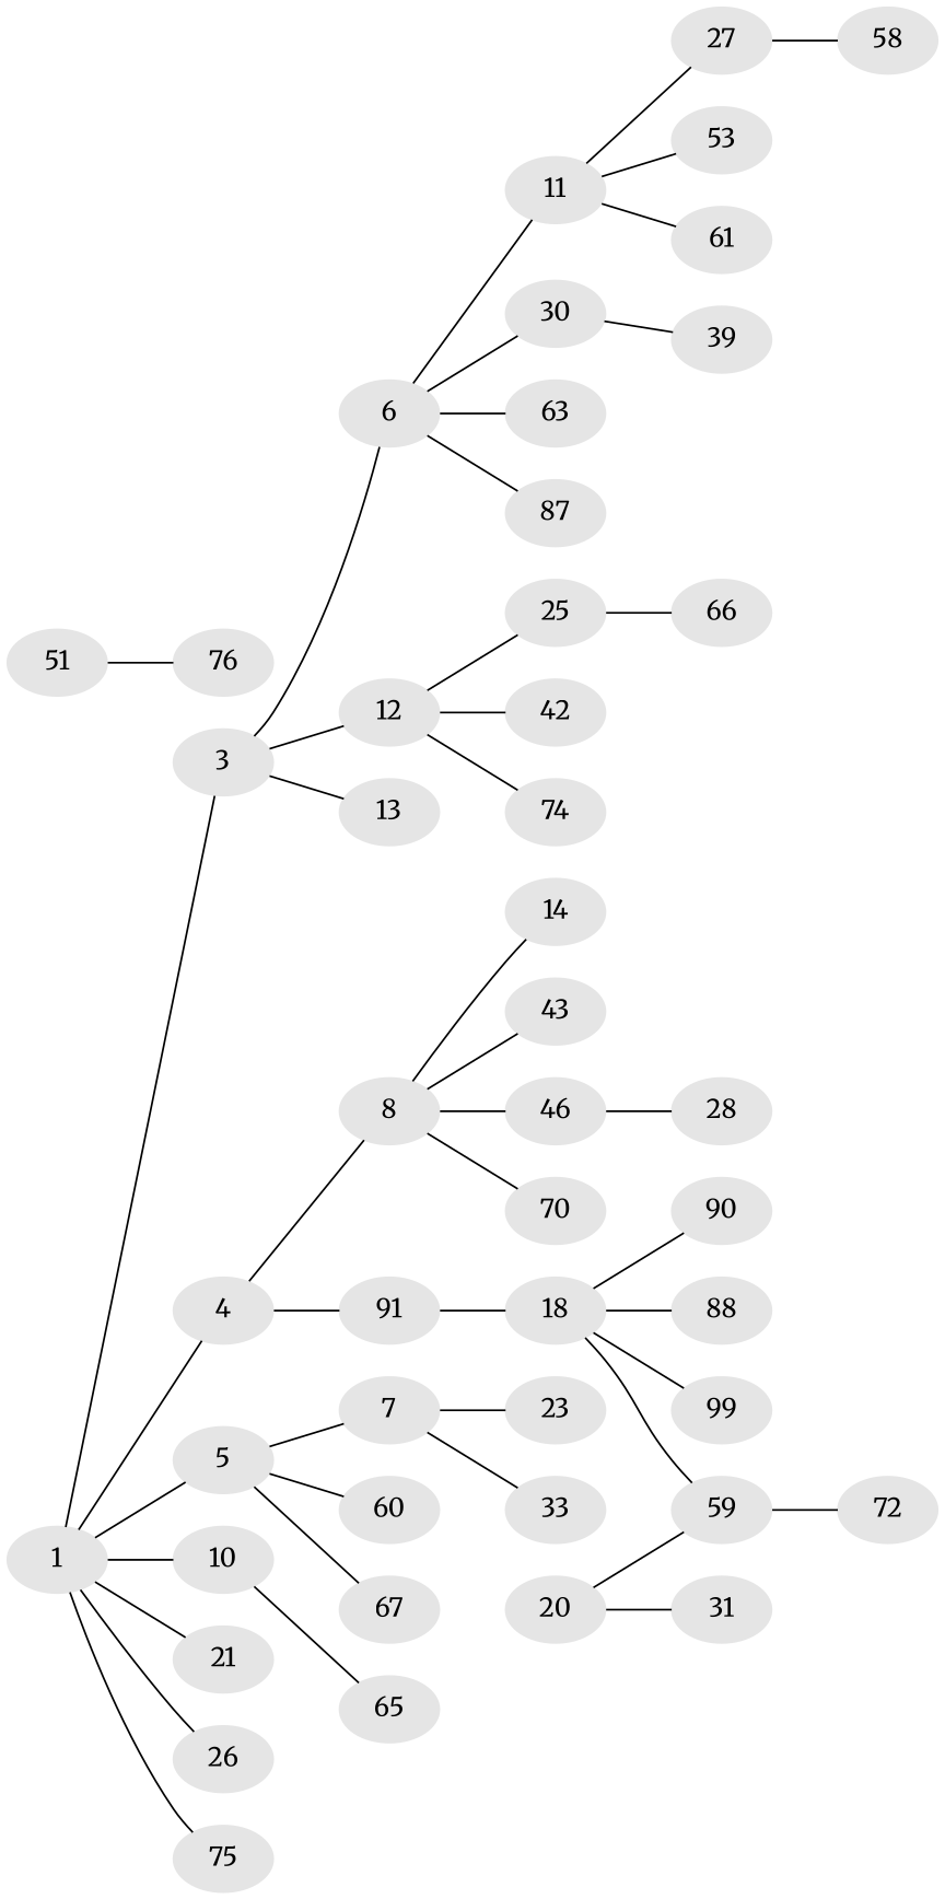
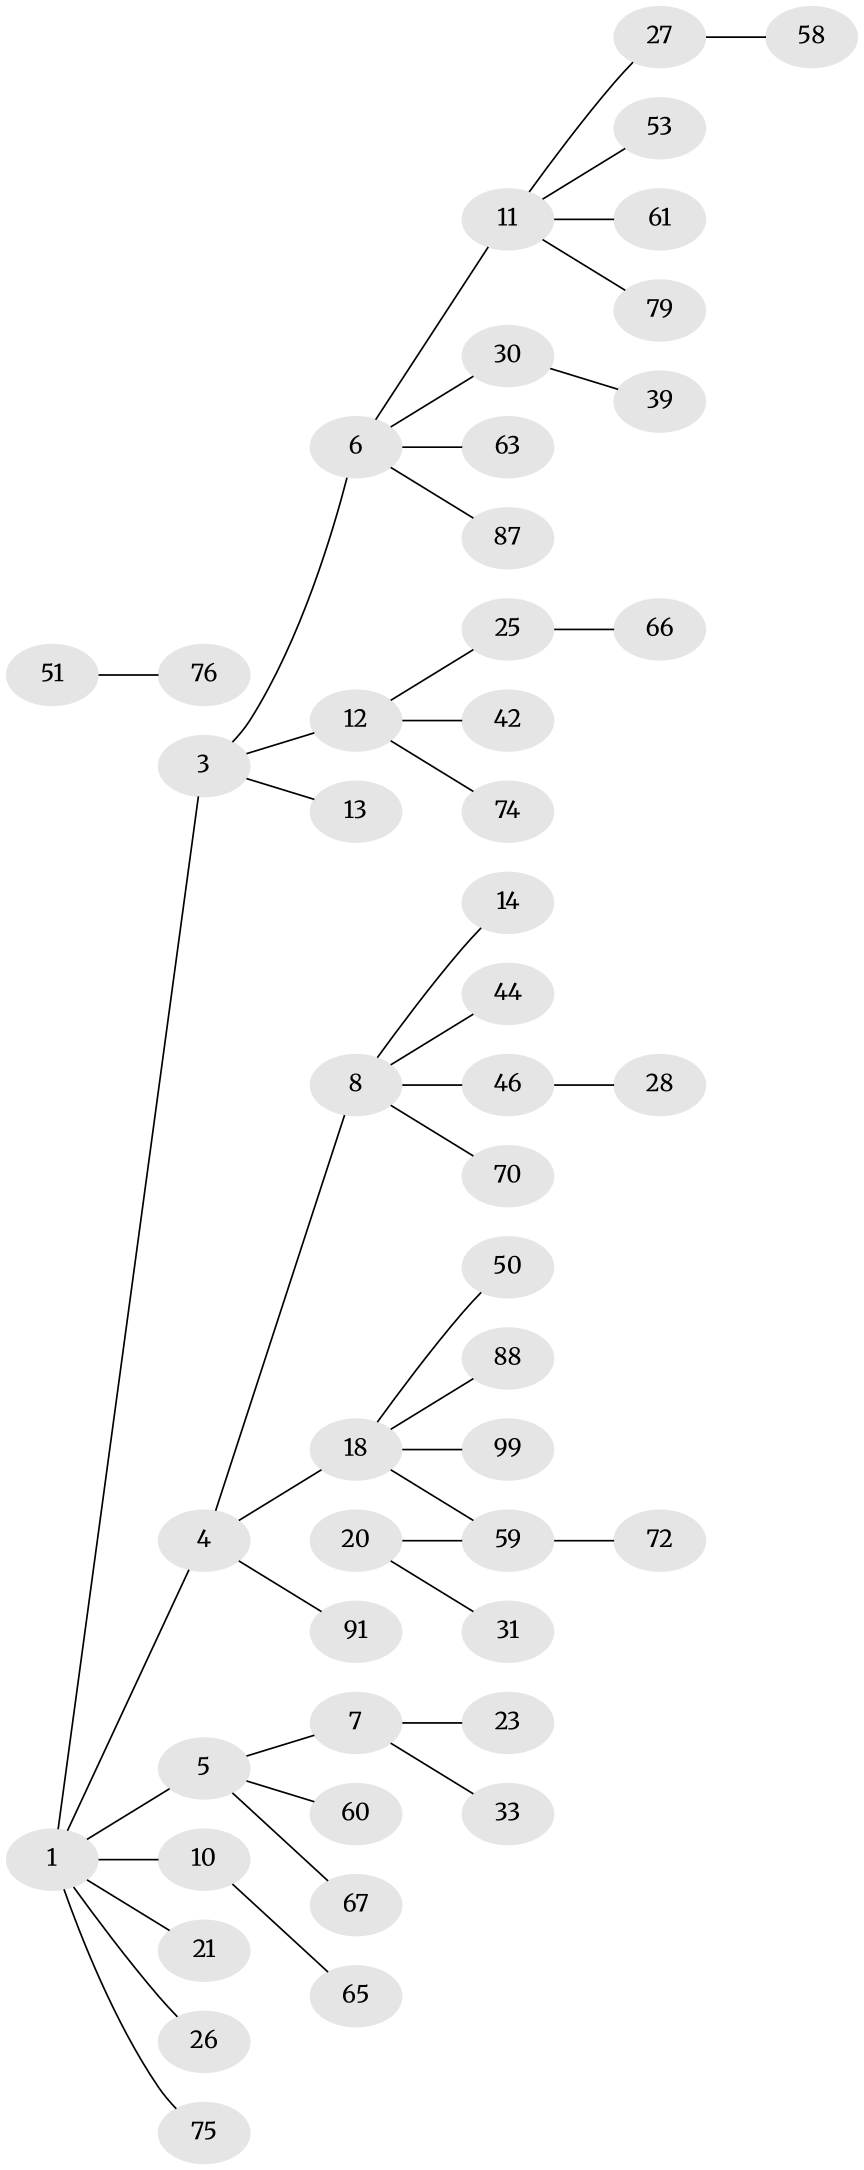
  graph {
    fontname=Merriweather
    rankdir=LR
    node [color=gray90 fontname=Merriweather style=filled]
    edge [fontname=Merriweather]
    1 [super="+2"]
    3
    4
    5 [super="+37"]
    10
    21 [super="+69"]
    26 [super="+36+73"]
    75 [super="+85"]
    6 [super="+17"]
    12 [super="+22+24+56"]
    13 [super="+57"]
    8 [super="+29+15+9"]
    18 [super="+43"]
    91
    7 [super="+83"]
    60
    67
    65 [super="+92+71"]
    11 [super="+16"]
    30 [super="+41"]
    63
    87
    25 [super="+97+93"]
    42 [super="+54"]
    74 [super="+90"]
    14
-   44 [label=43]
+   44
    46
    70
-   50 [label=90]
+   50
    88
    99
    59
    23 [super="+55"]
    33
    27
    53
    61 [super="+78+81"]
+   79 [super="+80"]
    39 [super="+82+98"]
    28
    58 [super="+64"]
    66
    31 [super="+47"]
    20
    72
    51
    76
    1 -- 3
    1 -- 4
    1 -- 5
    1 -- 10
    1 -- 21
    1 -- 26
    1 -- 75
    3 -- 6
    3 -- 12
    3 -- 13
    4 -- 8
-   91 -- 18
+   4 -- 18
    4 -- 91
    5 -- 7
    5 -- 60
    5 -- 67
    10 -- 65
    6 -- 11
    6 -- 30
    6 -- 63
    6 -- 87
    12 -- 25
    12 -- 42
    12 -- 74
    8 -- 14
    8 -- 44
    8 -- 46
    8 -- 70
    18 -- 50
    18 -- 88
    18 -- 99
    18 -- 59
    7 -- 23
    7 -- 33
    11 -- 27
    11 -- 53
    11 -- 61
+   11 -- 79
    30 -- 39
    25 -- 66
    46 -- 28
    59 -- 72
    27 -- 58
    20 -- 59
    20 -- 31
    51 -- 76
  }
